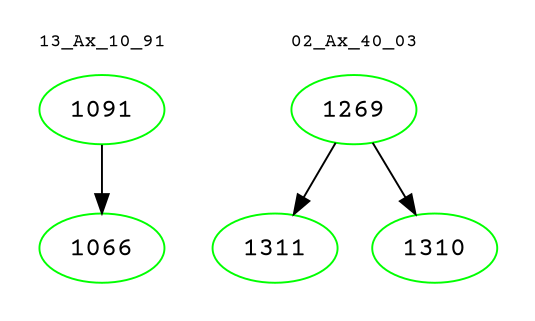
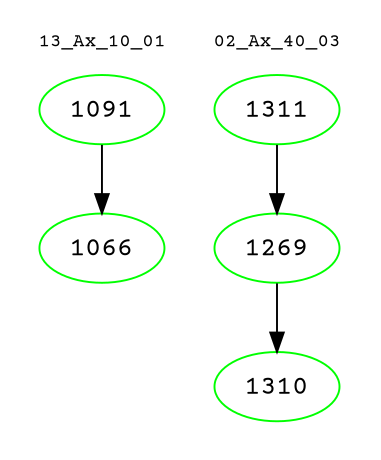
  digraph {
    fontname="Courier Prime"
    node [color=green fontname="Courier Prime"]
    edge [color=black fontname="Courier Prime"]
    n1 [label=1091]
    n2 [label=1066]
    n3 [label=1311]
    n4 [label=1269]
    n5 [label=1310]
    subgraph cluster_1 {
      color=white
      fontsize=10
-     label="13_Ax_10_91"
+     label="13_Ax_10_01"
      n1
      n2
    }
    subgraph cluster_2 {
      color=white
      fontsize=10
      label="02_Ax_40_03"
      n3
      n4
      n5
    }
    n1 -> n2
-   n4 -> n3
+   n3 -> n4
    n4 -> n5
  }
